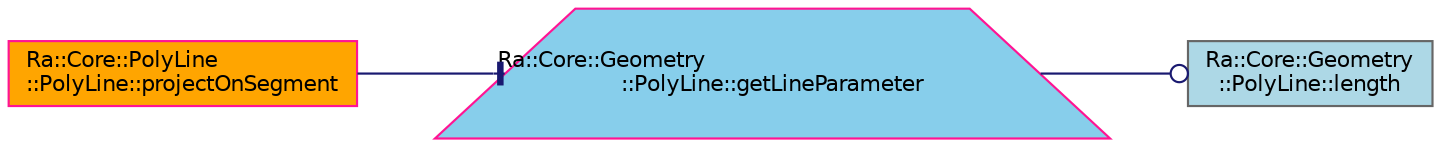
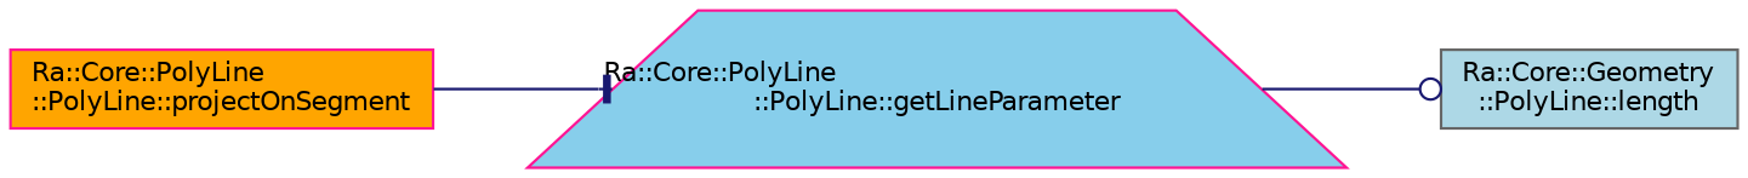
  digraph {
    rankdir=LR
    node [color=deeppink fontname=Helvetica fontsize=10 shape=box style=filled]
    edge [color=midnightblue fontname=Helvetica fontsize=10 labelfontname=Helvetica labelfontsize=10 style=solid]
    n1 [fillcolor=orange fontcolor=black height=0.2 label="Ra::Core::PolyLine\l::PolyLine::projectOnSegment" width=0.4]
-   n2 [fillcolor=skyblue height=0.2 label="Ra::Core::Geometry\l::PolyLine::getLineParameter" shape=trapezium width=0.4]
+   n2 [fillcolor=skyblue height=0.2 label="Ra::Core::PolyLine\l::PolyLine::getLineParameter" shape=trapezium width=0.4]
    n3 [color=gray40 fillcolor=lightblue height=0.2 label="Ra::Core::Geometry\l::PolyLine::length" width=0.4]
    n1 -> n2 [arrowhead=tee]
    n2 -> n3 [arrowhead=odot]
  }
